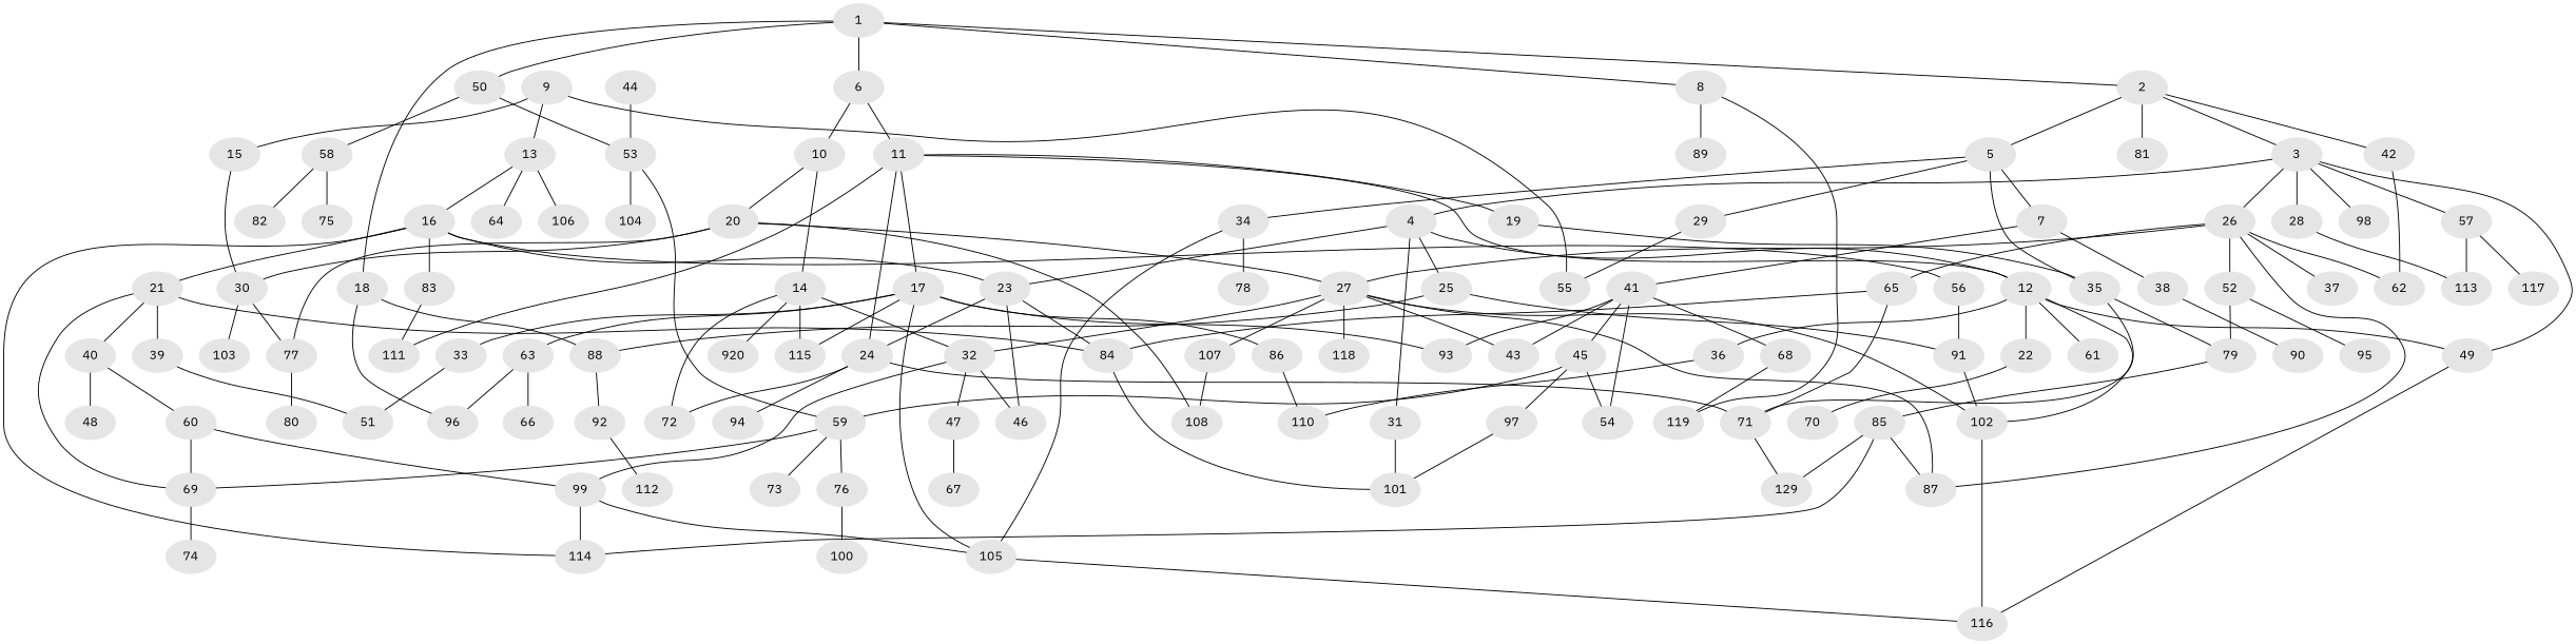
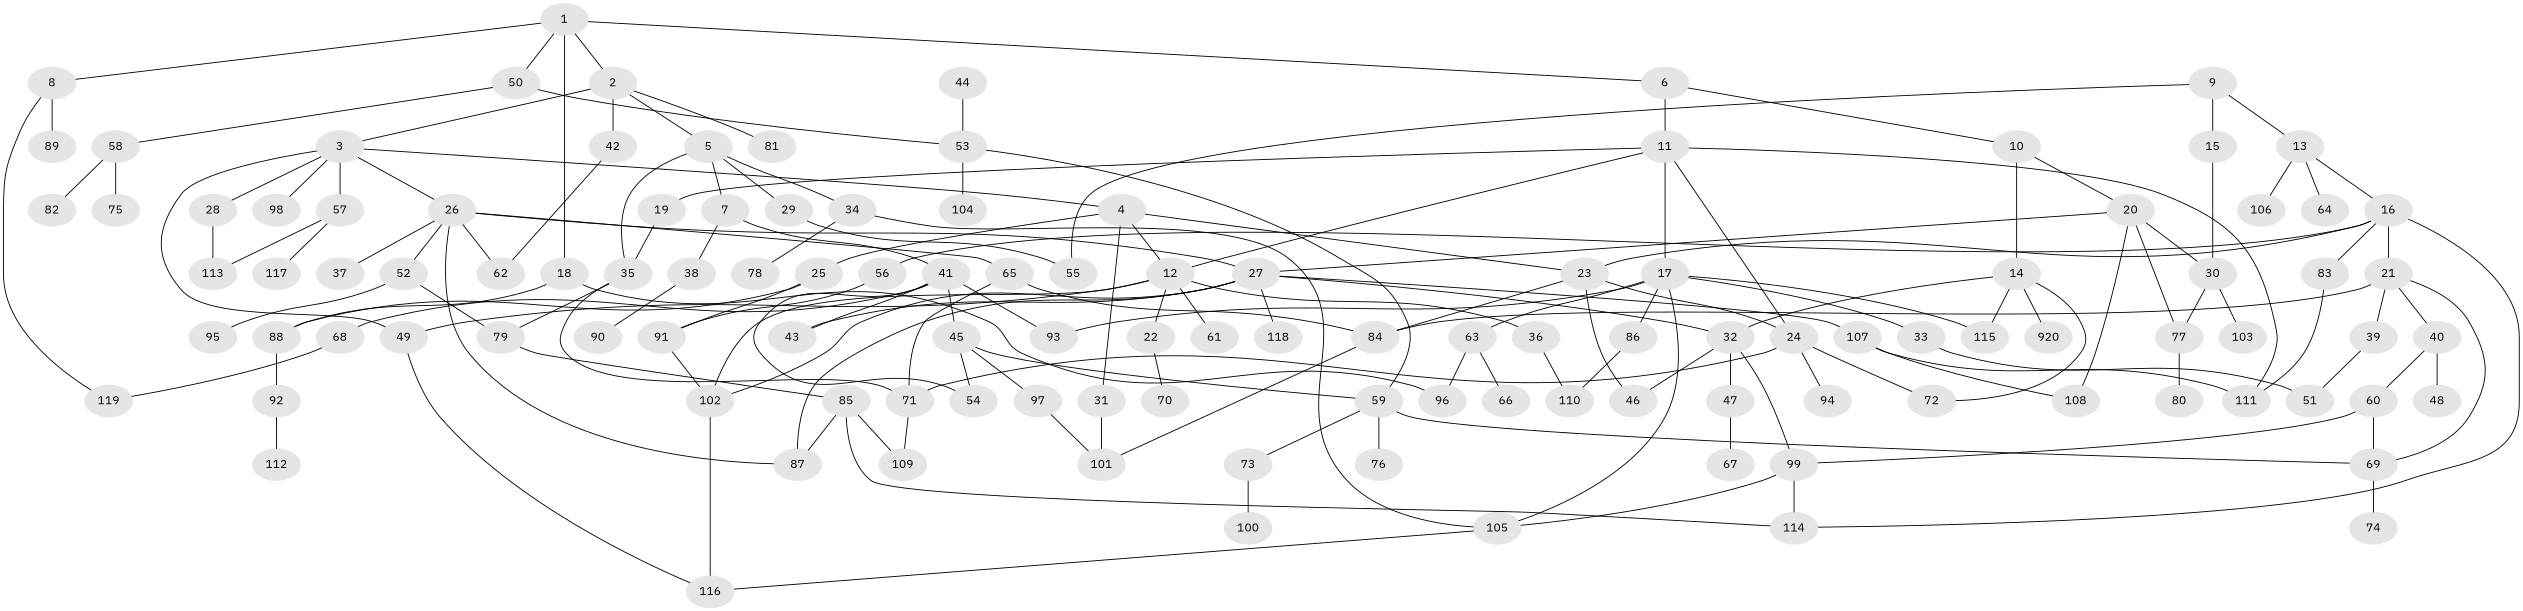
  graph {
    fontname="IBM Plex Sans"
    node [color=gray90 fontname="IBM Plex Sans" style=filled]
    edge [fontname="IBM Plex Sans"]
    1
    2
    6
    8
    18
    50
    3
    5
    42
    81
    10
    11
    89
    119
    88
    96
    53
    58
    4
    26
    28
    49
    57
    98
    7
    29
    34
    35
    62
    12
    23
    25
    31
    27
    37
    52
    65
    87
    113
    116
    117
    22
    36
    61
    102
    24
    84
    46
    91
    101
    38
    41
    9
    13
    15
    55
    105
    78
    71
    79
    14
    20
    17
    19
    111
    90
    93
    43
    45
    68
    54
    16
    64
    106
    30
    32
    72
    115
    n79 [label=920]
    77
    108
    103
    33
    63
    86
    94
    70
    110
    21
    56
    83
    114
    47
    99
    39
    40
    69
    51
    66
    92
    107
    118
    80
    48
    60
    74
-   109 [label=129]
+   109
    95
    67
    85
    44
    59
    97
    104
    73
    76
    75
    82
    100
    112
    1 -- 2
    1 -- 6
    1 -- 8
    1 -- 18
    1 -- 50
    2 -- 3
    2 -- 5
    2 -- 42
    2 -- 81
    6 -- 10
    6 -- 11
    8 -- 89
    8 -- 119
    18 -- 88
    18 -- 96
    50 -- 53
    50 -- 58
    3 -- 4
    3 -- 26
    3 -- 28
    3 -- 49
    3 -- 57
    3 -- 98
    5 -- 7
    5 -- 29
    5 -- 34
    5 -- 35
    42 -- 62
    10 -- 14
    10 -- 20
    11 -- 12
    11 -- 24
    11 -- 17
    11 -- 19
    11 -- 111
    88 -- 92
    53 -- 59
    53 -- 104
    58 -- 75
    58 -- 82
    4 -- 12
    4 -- 23
    4 -- 25
    4 -- 31
    26 -- 62
    26 -- 27
    26 -- 37
    26 -- 52
    26 -- 65
    26 -- 87
    28 -- 113
    49 -- 116
    57 -- 113
    57 -- 117
    7 -- 38
    7 -- 41
    29 -- 55
    34 -- 105
    34 -- 78
    35 -- 71
    35 -- 79
    12 -- 49
    12 -- 22
    12 -- 36
    12 -- 61
    12 -- 102
    23 -- 24
    23 -- 84
    23 -- 46
    25 -- 88
    25 -- 91
    31 -- 101
    27 -- 87
    27 -- 102
    27 -- 43
    27 -- 32
    27 -- 107
    27 -- 118
    52 -- 79
    52 -- 95
    65 -- 84
    65 -- 71
    22 -- 70
    36 -- 110
    102 -- 116
    24 -- 71
    24 -- 72
    24 -- 94
    84 -- 101
    91 -- 102
    38 -- 90
    41 -- 93
    41 -- 43
    41 -- 45
    41 -- 68
    41 -- 54
    9 -- 13
    9 -- 15
    9 -- 55
    13 -- 16
    13 -- 64
    13 -- 106
    15 -- 30
    105 -- 116
    71 -- 109
    79 -- 85
    14 -- 32
    14 -- 72
    14 -- 115
    14 -- n79
    20 -- 27
    20 -- 30
    20 -- 77
    20 -- 108
    17 -- 105
    17 -- 93
    17 -- 115
    17 -- 33
    17 -- 63
    17 -- 86
    19 -- 35
    45 -- 54
    45 -- 59
    45 -- 97
    68 -- 119
    16 -- 23
    16 -- 21
    16 -- 56
    16 -- 83
    16 -- 114
    30 -- 77
    30 -- 103
    32 -- 46
    32 -- 47
    32 -- 99
    77 -- 80
    33 -- 51
    63 -- 96
    63 -- 66
    86 -- 110
    21 -- 84
    21 -- 39
    21 -- 40
    21 -- 69
    56 -- 91
    83 -- 111
    47 -- 67
    99 -- 105
    99 -- 114
    39 -- 51
    40 -- 48
    40 -- 60
    69 -- 74
    92 -- 112
+   107 -- 111
    107 -- 108
    60 -- 99
    60 -- 69
    85 -- 87
    85 -- 114
    85 -- 109
    44 -- 53
    59 -- 69
    59 -- 73
    59 -- 76
    97 -- 101
-   76 -- 100
+   73 -- 100
  }
